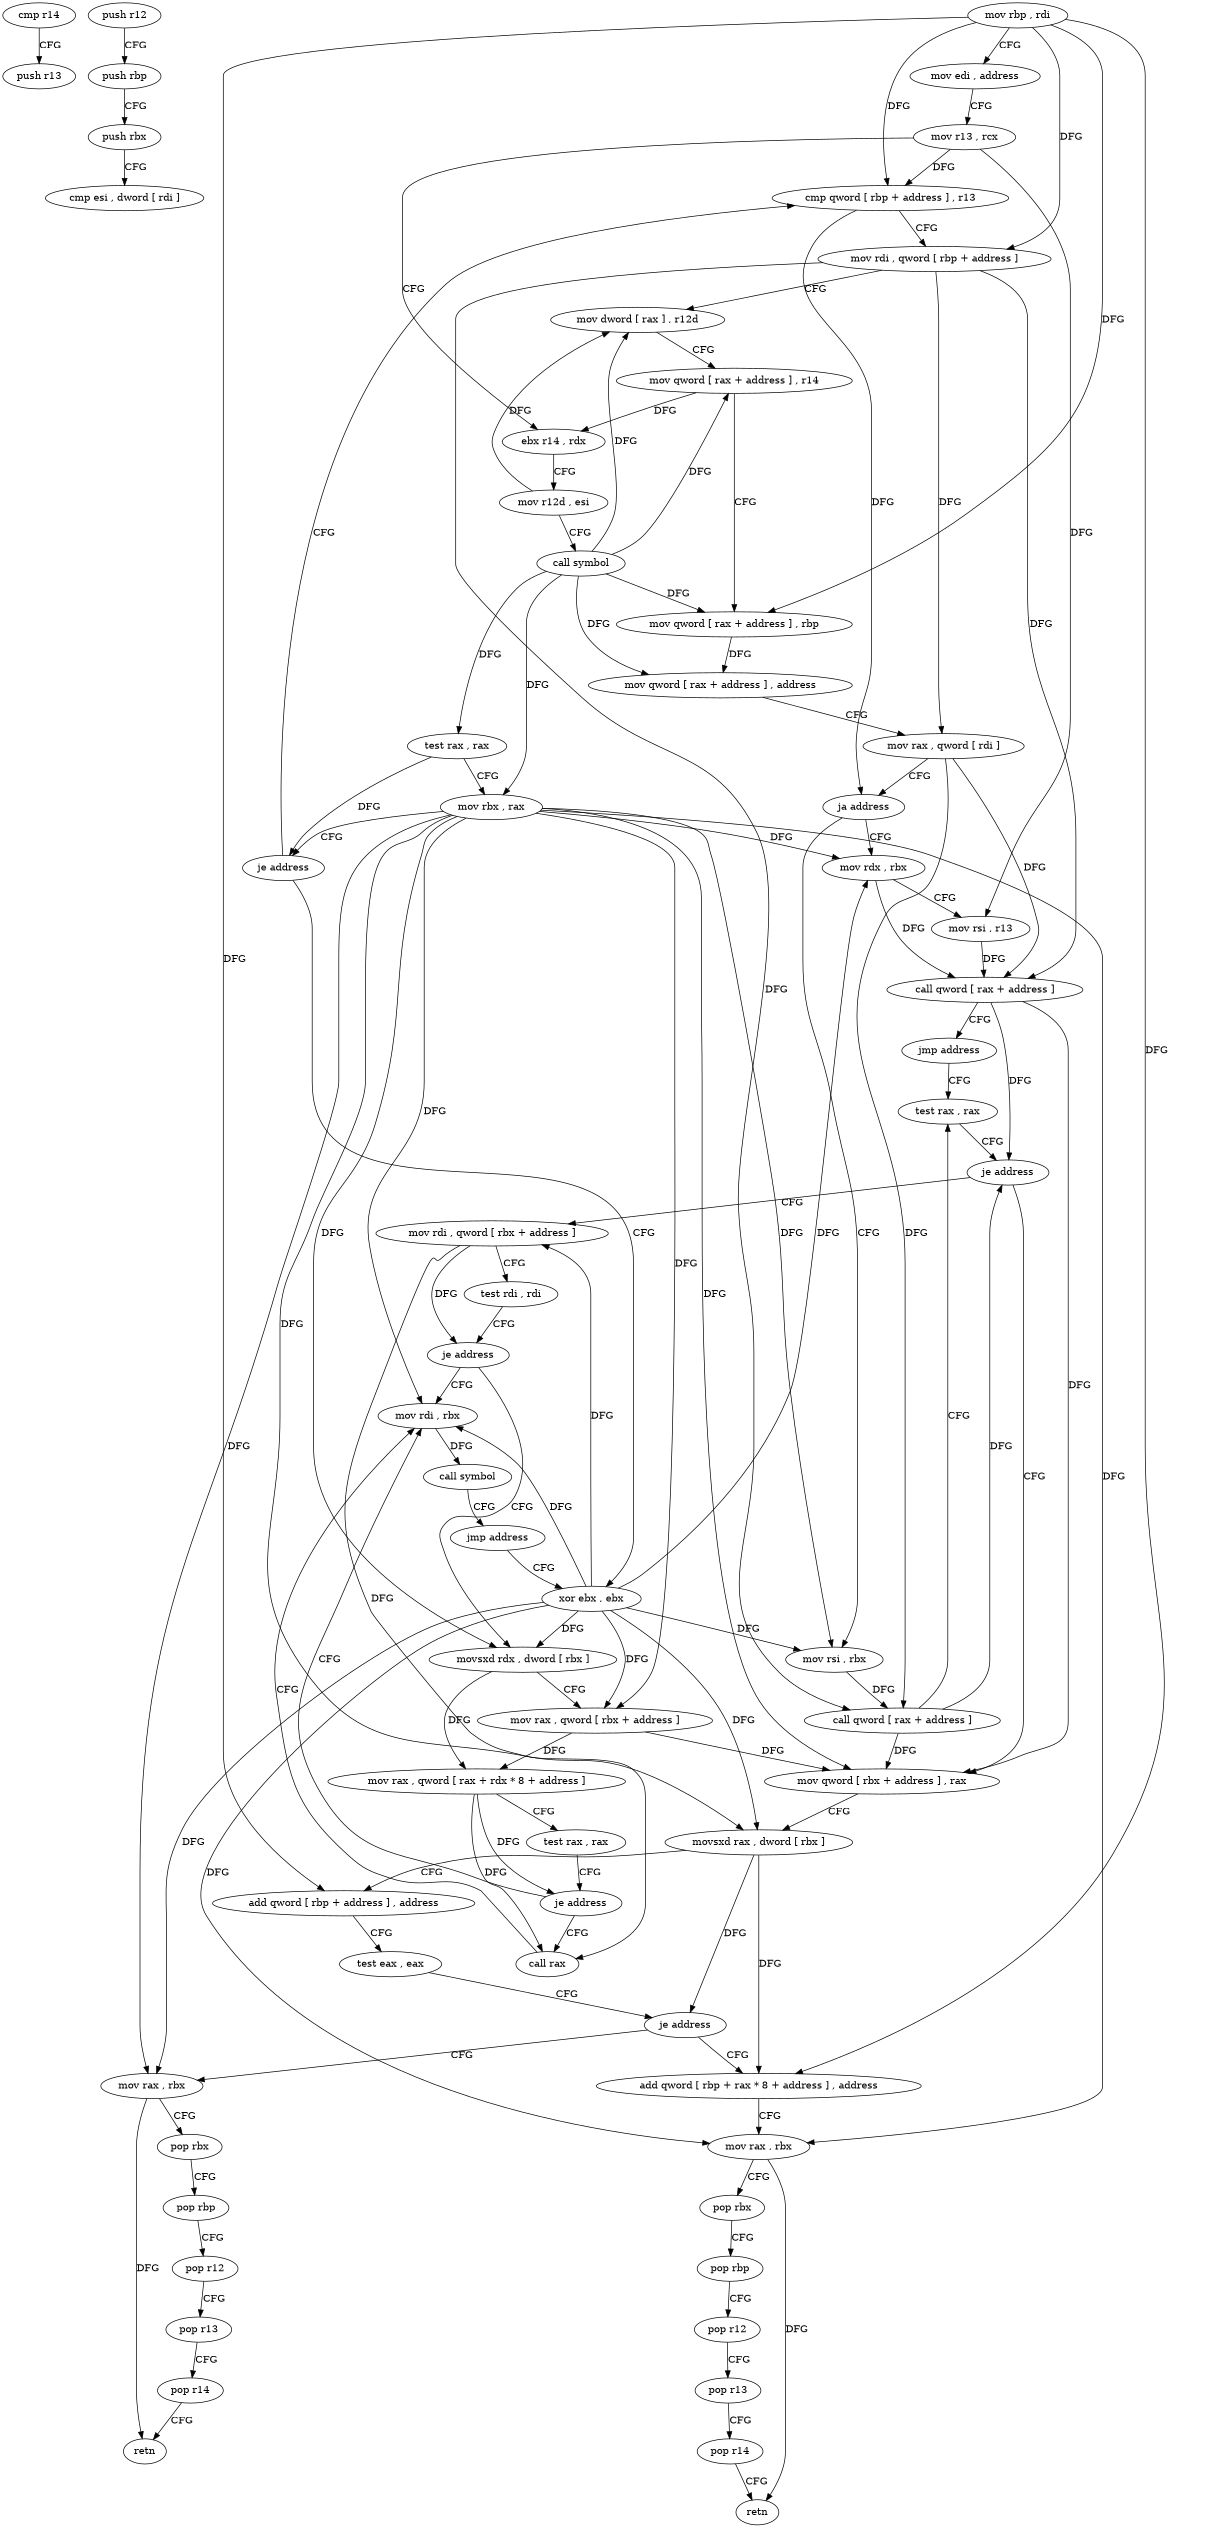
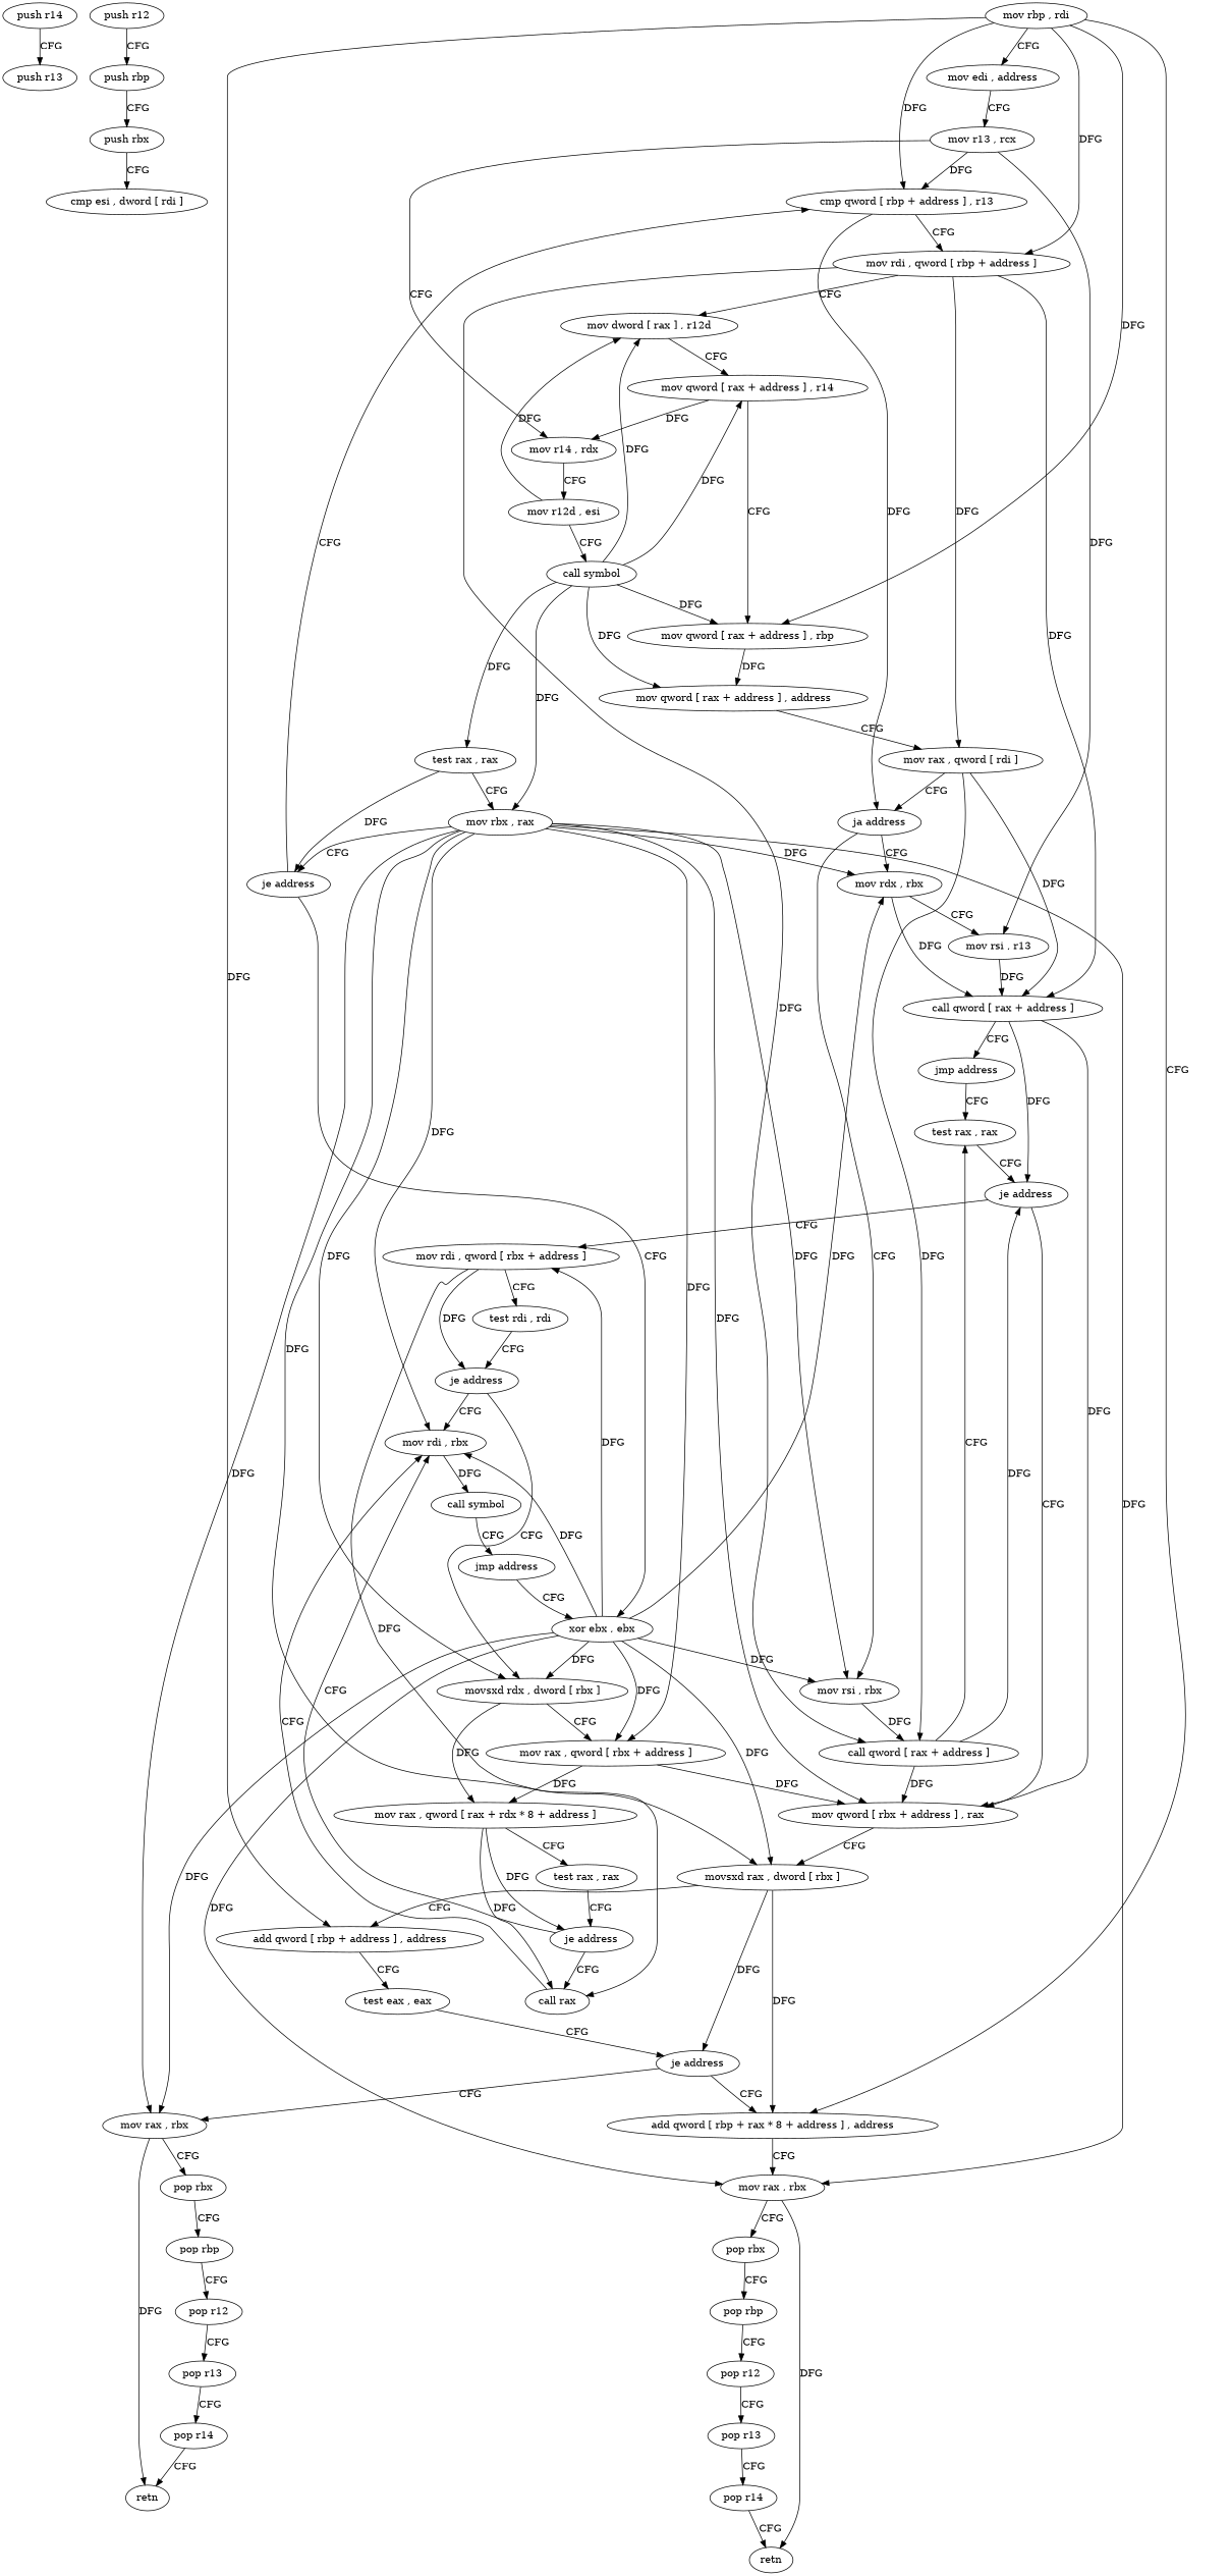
  digraph {
-   n1 [label="cmp r14"]
+   n1 [label="push r14"]
    n2 [label="push r13"]
    n3 [label="push r12"]
    n4 [label="push rbp"]
    n5 [label="push rbx"]
    n6 [label="cmp esi , dword [ rdi ]"]
    n7 [label="mov rbp , rdi"]
    n8 [label="mov edi , address"]
    n9 [label="cmp qword [ rbp + address ] , r13"]
    n10 [label="mov rdi , qword [ rbp + address ]"]
    n11 [label="mov qword [ rax + address ] , rbp"]
    n12 [label="add qword [ rbp + address ] , address"]
    n13 [label="add qword [ rbp + rax * 8 + address ] , address"]
    n14 [label="xor ebx , ebx"]
    n15 [label="mov rax , rbx"]
    n16 [label="mov rdx , rbx"]
    n17 [label="mov rsi , rbx"]
    n18 [label="mov rdi , qword [ rbx + address ]"]
    n19 [label="mov rdi , rbx"]
    n20 [label="movsxd rdx , dword [ rbx ]"]
    n21 [label="movsxd rax , dword [ rbx ]"]
    n22 [label="mov rax , qword [ rbx + address ]"]
    n23 [label="mov rax , rbx"]
    n24 [label="mov r13 , rcx"]
    n25 [label="ja address"]
    n26 [label="mov dword [ rax ] , r12d"]
    n27 [label="mov rax , qword [ rdi ]"]
    n28 [label="call qword [ rax + address ]"]
    n29 [label="call qword [ rax + address ]"]
    n30 [label="mov qword [ rax + address ] , address"]
    n31 [label="test eax , eax"]
    n32 [label="pop rbx"]
    n33 [label=retn]
    n34 [label="mov rsi , r13"]
    n35 [label="test rdi , rdi"]
    n36 [label="je address"]
    n37 [label="call rax"]
    n38 [label="mov qword [ rbx + address ] , rax"]
    n39 [label="call symbol"]
    n40 [label="mov rax , qword [ rax + rdx * 8 + address ]"]
    n41 [label="je address"]
    n42 [label="pop rbx"]
    n43 [label=retn]
-   n44 [label="ebx r14 , rdx"]
+   n44 [label="mov r14 , rdx"]
    n45 [label="mov r12d , esi"]
    n46 [label="call symbol"]
    n47 [label="mov qword [ rax + address ] , r14"]
    n48 [label="test rax , rax"]
    n49 [label="mov rbx , rax"]
    n50 [label="je address"]
    n51 [label="pop rbp"]
    n52 [label="jmp address"]
    n53 [label="je address"]
    n54 [label="test rax , rax"]
    n55 [label="jmp address"]
    n56 [label="test rax , rax"]
    n57 [label="je address"]
    n58 [label="pop r12"]
    n59 [label="pop r13"]
    n60 [label="pop r14"]
    n61 [label="pop rbp"]
    n62 [label="pop r12"]
    n63 [label="pop r13"]
    n64 [label="pop r14"]
    n1 -> n2 [label=CFG]
    n3 -> n4 [label=CFG]
    n4 -> n5 [label=CFG]
    n5 -> n6 [label=CFG]
    n7 -> n8 [label=CFG]
    n7 -> n9 [label=DFG]
    n7 -> n10 [label=DFG]
    n7 -> n11 [label=DFG]
    n7 -> n12 [label=DFG]
-   n7 -> n13 [label=DFG]
+   n7 -> n13 [label=CFG]
    n8 -> n24 [label=CFG]
    n9 -> n10 [label=CFG]
    n9 -> n25 [label=DFG]
    n10 -> n26 [label=CFG]
    n10 -> n27 [label=DFG]
    n10 -> n28 [label=DFG]
    n10 -> n29 [label=DFG]
    n11 -> n30 [label=DFG]
    n12 -> n31 [label=CFG]
    n13 -> n23 [label=CFG]
    n14 -> n15 [label=DFG]
    n14 -> n16 [label=DFG]
    n14 -> n17 [label=DFG]
    n14 -> n18 [label=DFG]
    n14 -> n19 [label=DFG]
    n14 -> n20 [label=DFG]
    n14 -> n21 [label=DFG]
    n14 -> n22 [label=DFG]
    n14 -> n23 [label=DFG]
    n15 -> n32 [label=CFG]
    n15 -> n33 [label=DFG]
    n16 -> n28 [label=DFG]
    n16 -> n34 [label=CFG]
    n17 -> n29 [label=DFG]
    n18 -> n35 [label=CFG]
    n18 -> n36 [label=DFG]
    n18 -> n37 [label=DFG]
    n19 -> n39 [label=DFG]
    n20 -> n22 [label=CFG]
    n20 -> n40 [label=DFG]
    n21 -> n12 [label=CFG]
    n21 -> n13 [label=DFG]
    n21 -> n41 [label=DFG]
    n22 -> n38 [label=DFG]
    n22 -> n40 [label=DFG]
    n23 -> n42 [label=CFG]
    n23 -> n43 [label=DFG]
    n24 -> n9 [label=DFG]
    n24 -> n34 [label=DFG]
    n24 -> n44 [label=CFG]
    n25 -> n16 [label=CFG]
    n25 -> n17 [label=CFG]
    n26 -> n47 [label=CFG]
    n27 -> n25 [label=CFG]
    n27 -> n28 [label=DFG]
    n27 -> n29 [label=DFG]
    n28 -> n38 [label=DFG]
    n28 -> n52 [label=CFG]
    n28 -> n53 [label=DFG]
    n29 -> n38 [label=DFG]
    n29 -> n53 [label=DFG]
    n29 -> n54 [label=CFG]
    n30 -> n27 [label=CFG]
    n31 -> n41 [label=CFG]
    n32 -> n51 [label=CFG]
    n34 -> n28 [label=DFG]
    n35 -> n36 [label=CFG]
    n36 -> n19 [label=CFG]
    n36 -> n20 [label=CFG]
    n37 -> n19 [label=CFG]
    n38 -> n21 [label=CFG]
    n39 -> n55 [label=CFG]
    n40 -> n37 [label=DFG]
    n40 -> n56 [label=CFG]
    n40 -> n57 [label=DFG]
    n41 -> n13 [label=CFG]
    n41 -> n15 [label=CFG]
    n42 -> n61 [label=CFG]
    n44 -> n45 [label=CFG]
    n45 -> n26 [label=DFG]
    n45 -> n46 [label=CFG]
    n46 -> n11 [label=DFG]
    n46 -> n26 [label=DFG]
    n46 -> n30 [label=DFG]
    n46 -> n47 [label=DFG]
    n46 -> n48 [label=DFG]
    n46 -> n49 [label=DFG]
    n47 -> n11 [label=CFG]
    n47 -> n44 [label=DFG]
    n48 -> n49 [label=CFG]
    n48 -> n50 [label=DFG]
    n49 -> n15 [label=DFG]
    n49 -> n16 [label=DFG]
    n49 -> n17 [label=DFG]
    n49 -> n19 [label=DFG]
    n49 -> n20 [label=DFG]
    n49 -> n21 [label=DFG]
    n49 -> n22 [label=DFG]
    n49 -> n23 [label=DFG]
    n49 -> n38 [label=DFG]
    n49 -> n50 [label=CFG]
    n50 -> n9 [label=CFG]
    n50 -> n14 [label=CFG]
    n51 -> n58 [label=CFG]
    n52 -> n54 [label=CFG]
    n53 -> n18 [label=CFG]
    n53 -> n38 [label=CFG]
    n54 -> n53 [label=CFG]
    n55 -> n14 [label=CFG]
    n56 -> n57 [label=CFG]
    n57 -> n19 [label=CFG]
    n57 -> n37 [label=CFG]
    n58 -> n59 [label=CFG]
    n59 -> n60 [label=CFG]
    n60 -> n33 [label=CFG]
    n61 -> n62 [label=CFG]
    n62 -> n63 [label=CFG]
    n63 -> n64 [label=CFG]
    n64 -> n43 [label=CFG]
  }
